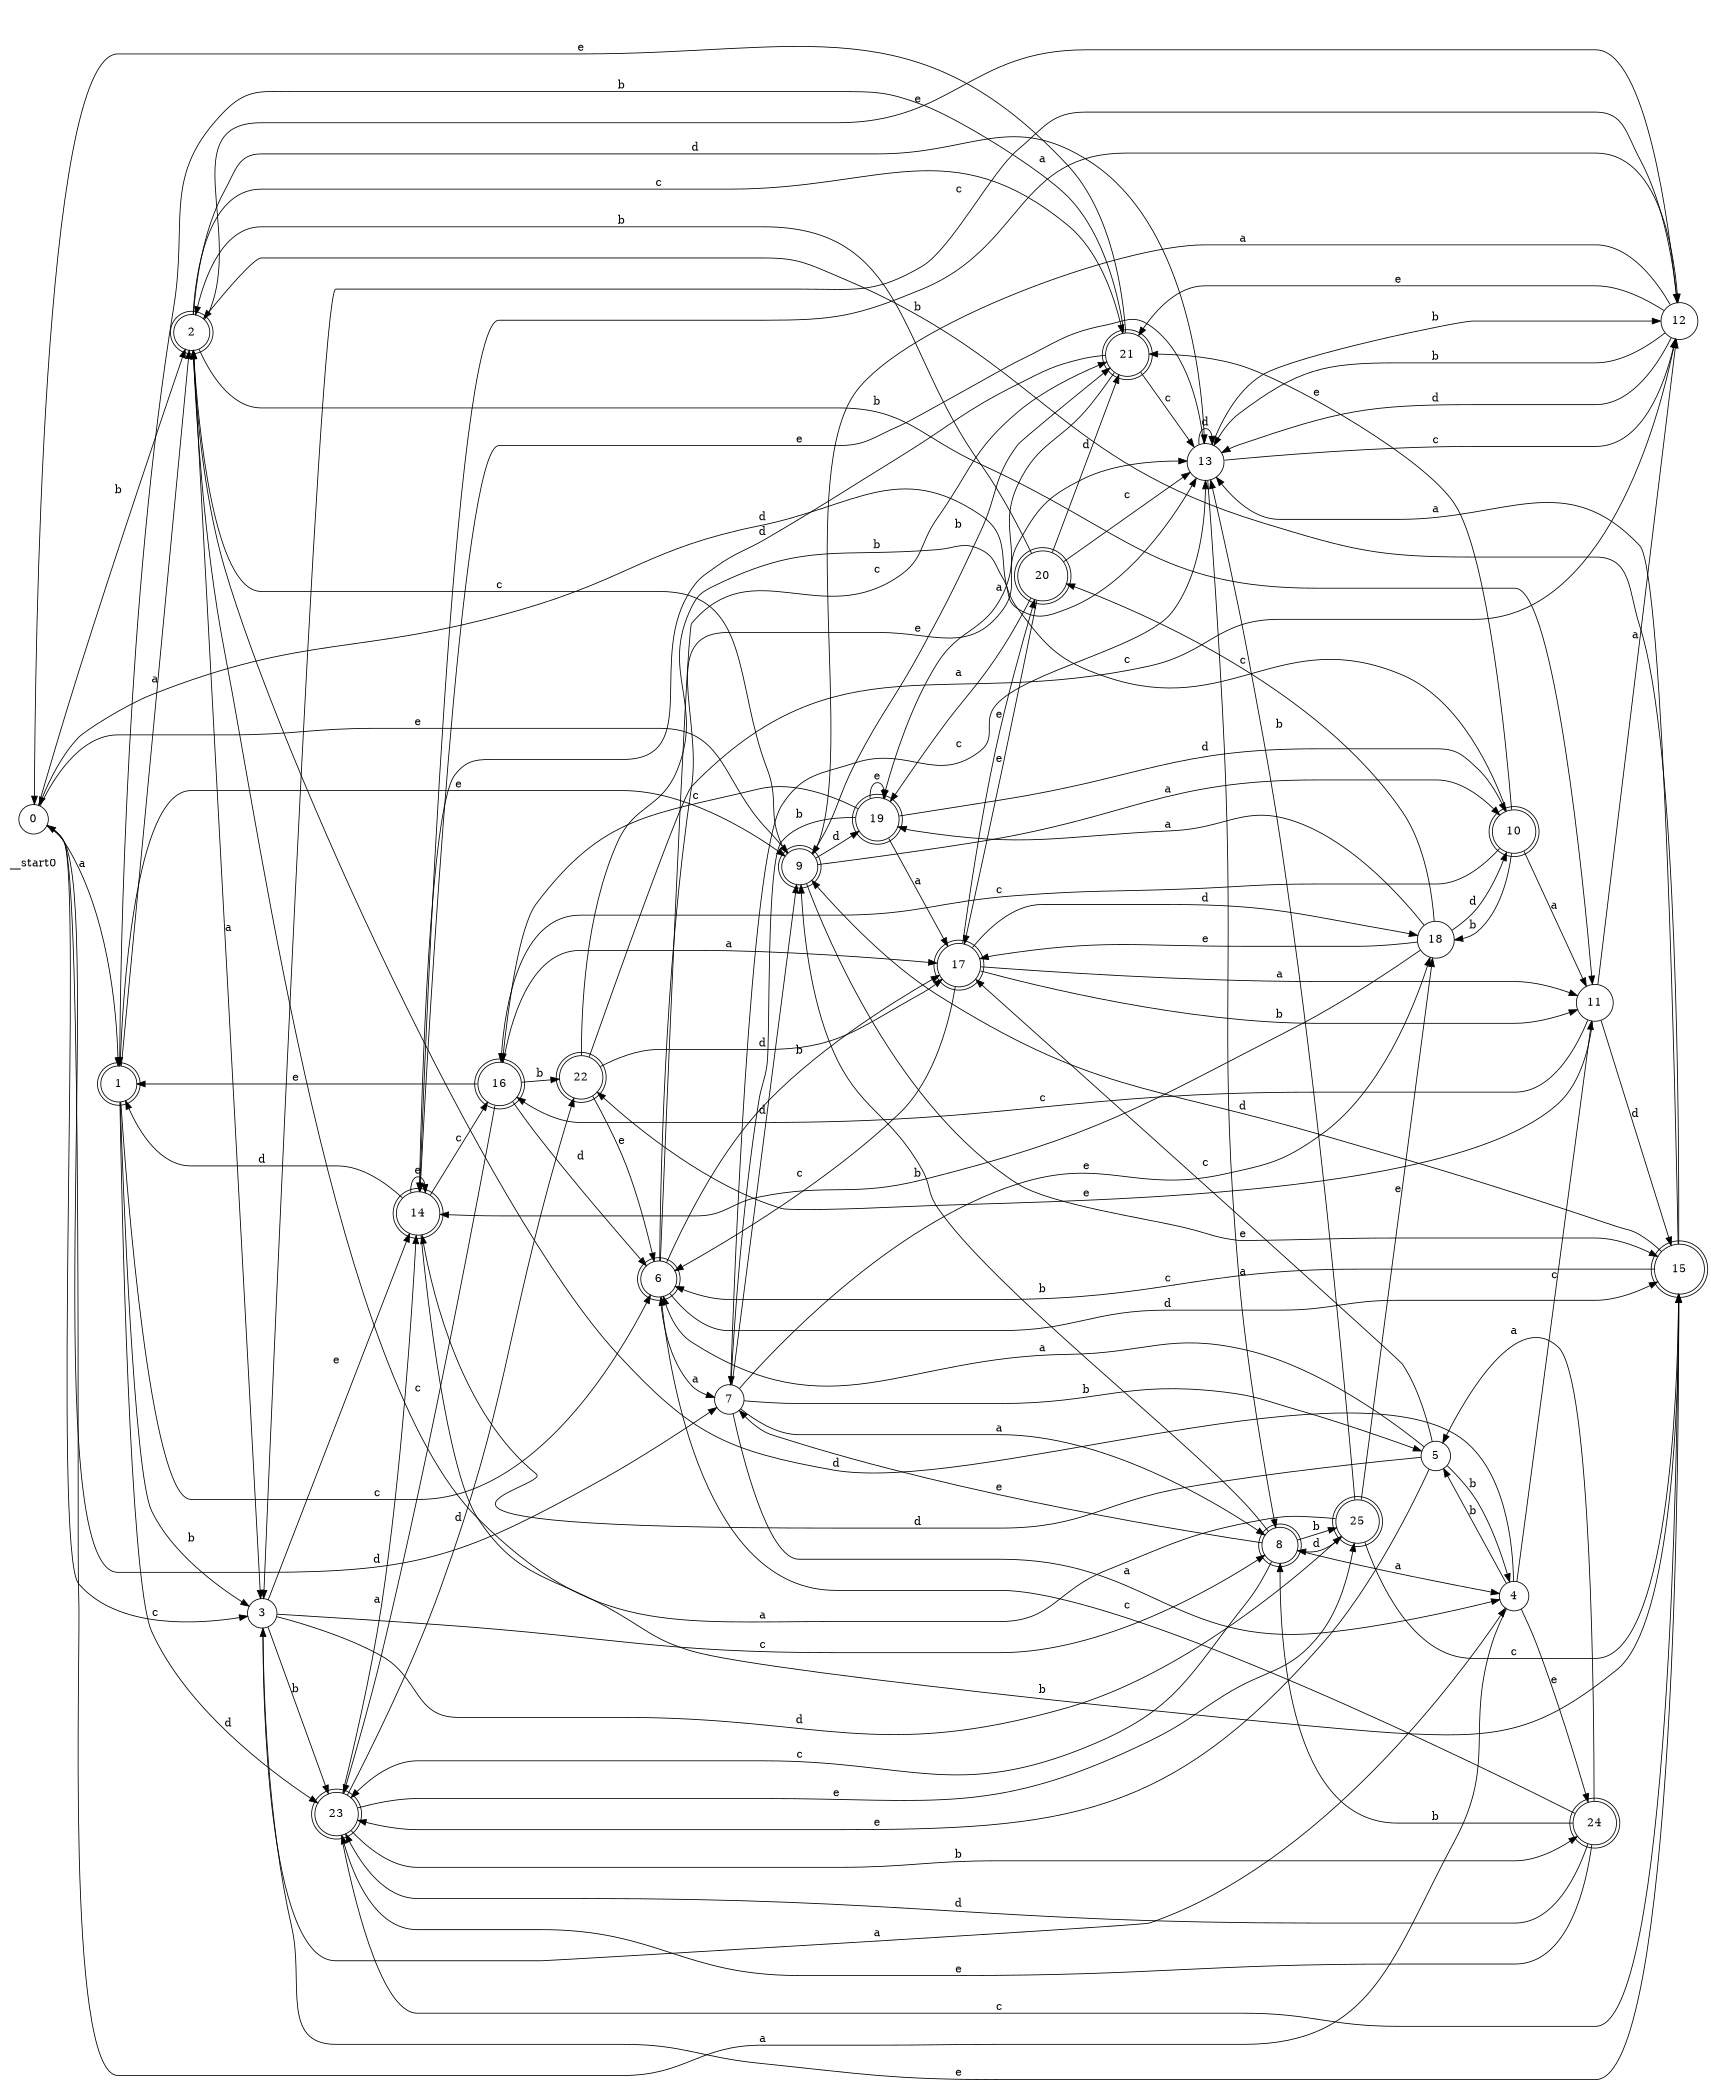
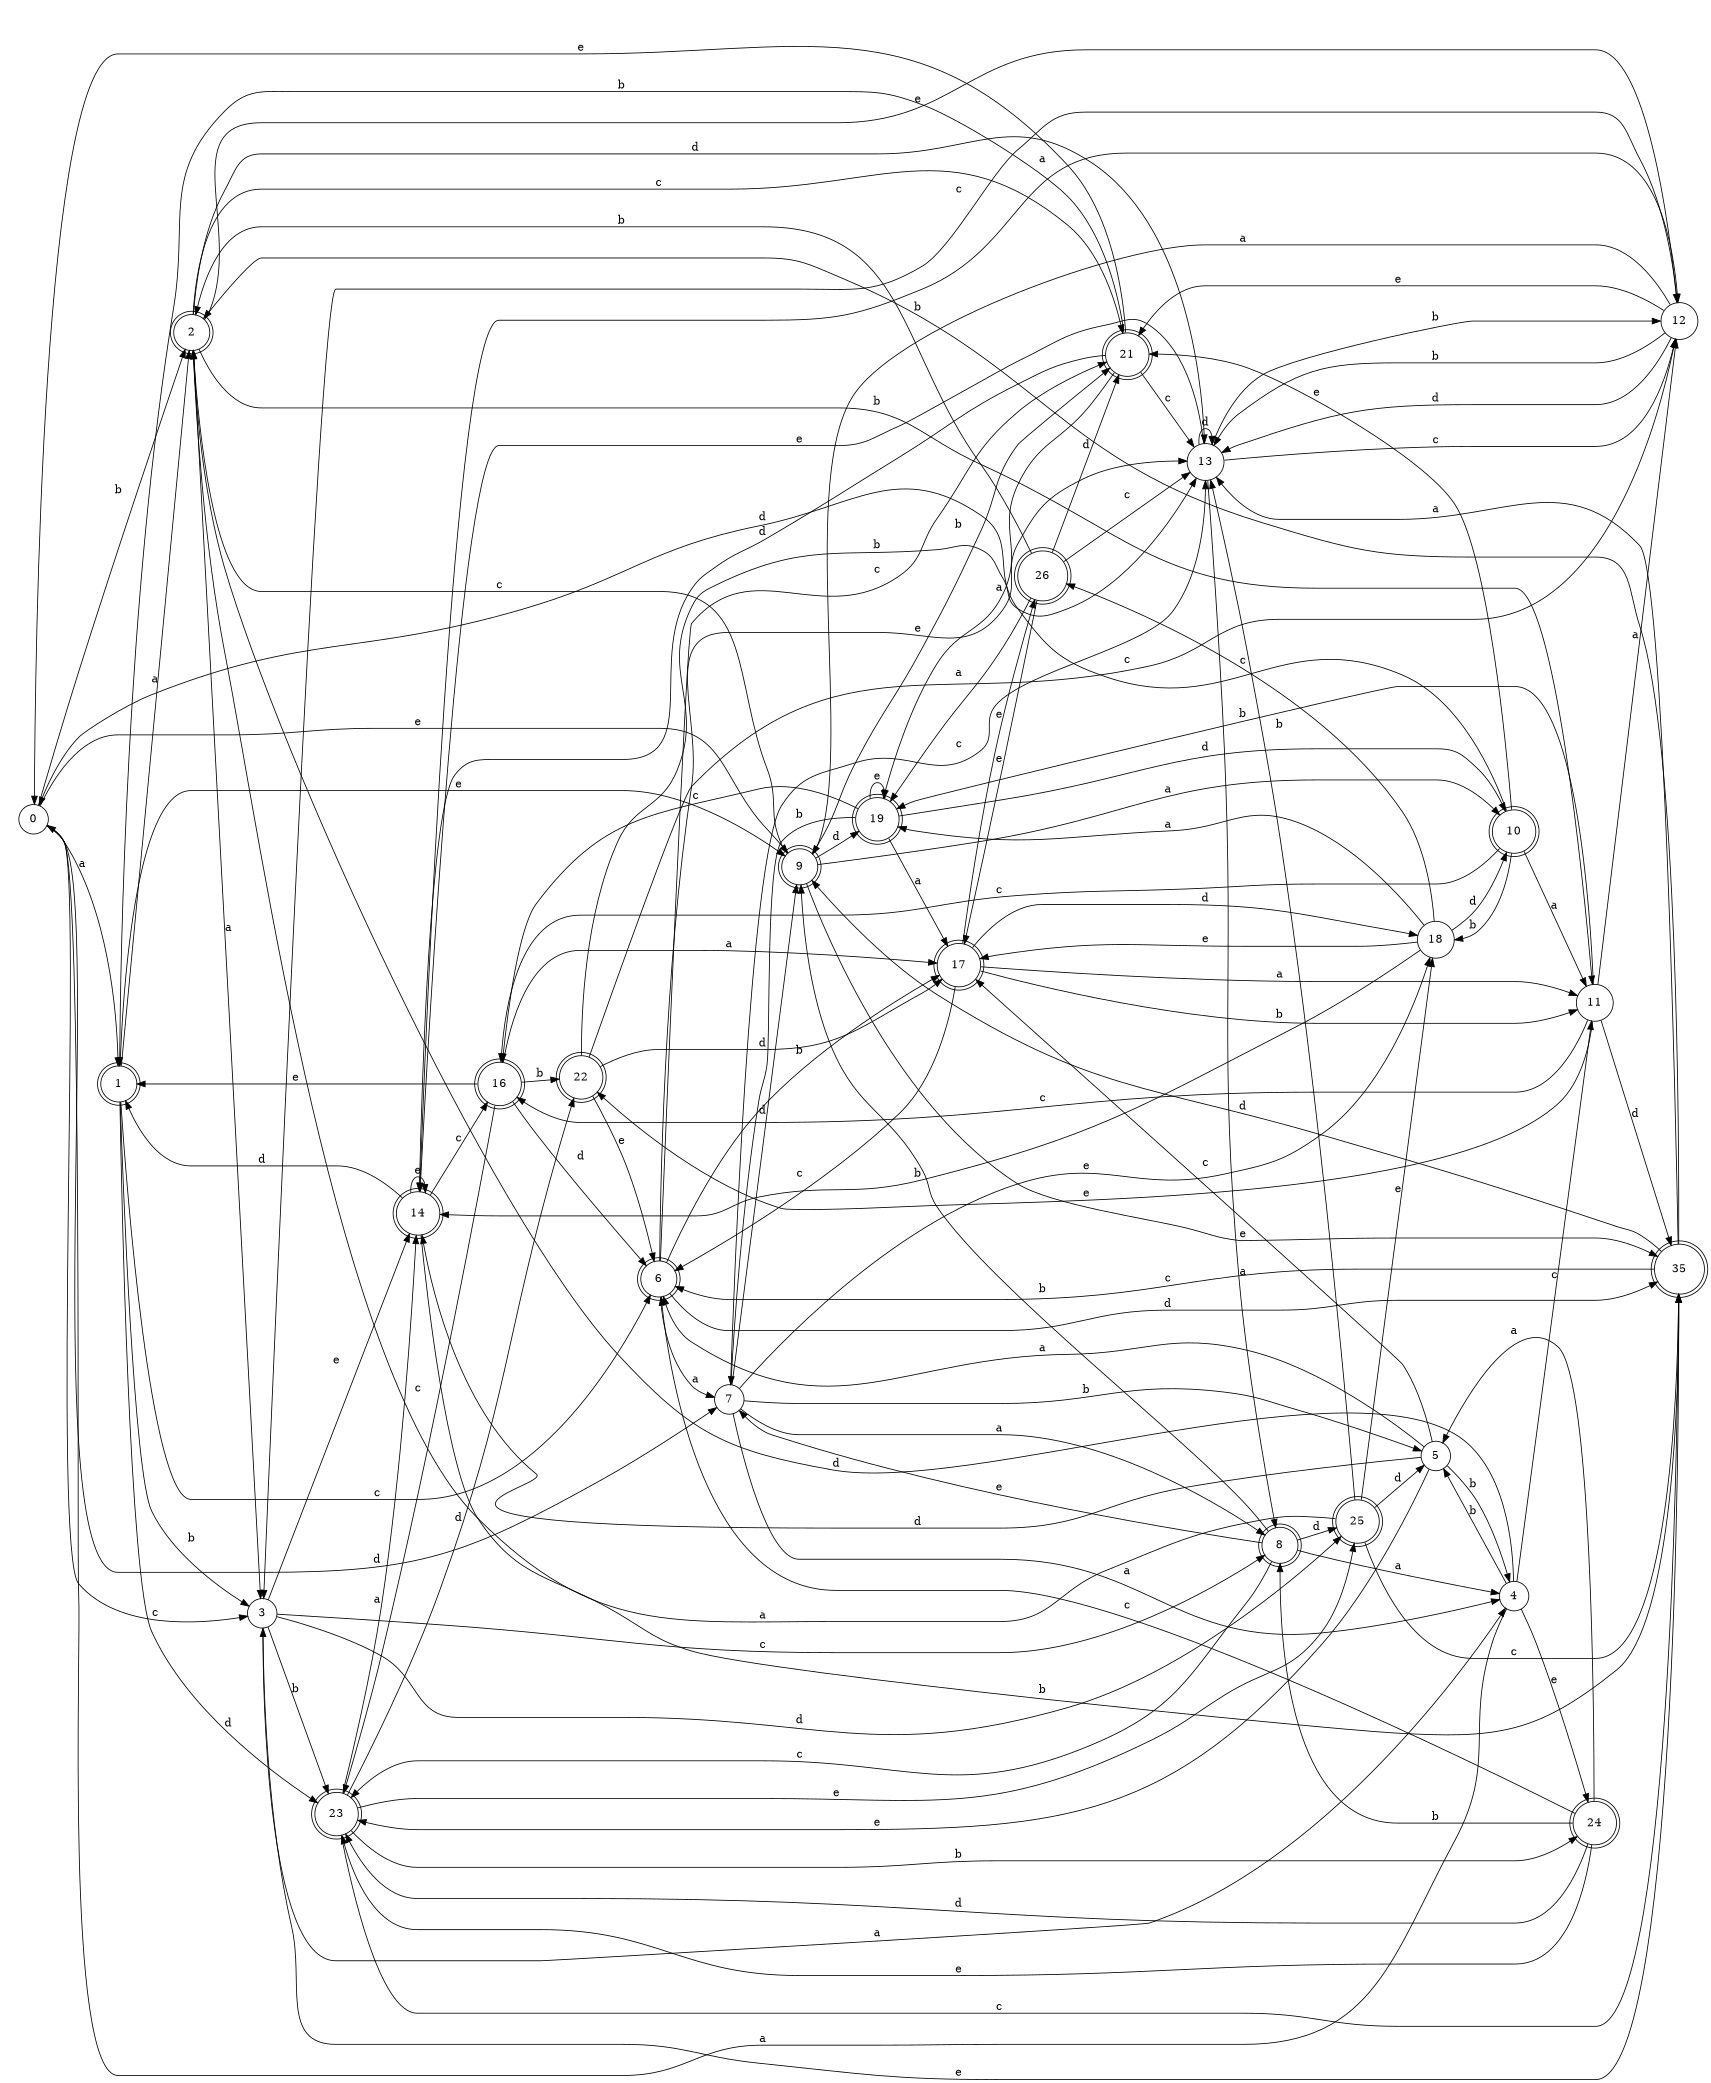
  digraph {
    rankdir=LR
    node [shape=doublecircle color=black fillcolor=white style="rounded,filled"]
-   __start0 [shape=none color="" fillcolor="" style=""]
    n2 [label=0 shape=circle style=filled]
    n3 [label=1]
    n4 [label=2]
    n5 [label=3 shape=circle style=filled]
    n6 [label=7 shape=circle style=filled]
    n7 [label=9]
    n8 [label=6]
    n9 [label=23]
    n10 [label=11 shape=circle style=filled]
    n11 [label=12 shape=circle style=filled]
    n12 [label=13 shape=circle style=filled]
    n13 [label=21]
    n14 [label=4 shape=circle style=filled]
    n15 [label=8]
    n16 [label=14]
    n17 [label=25]
    n18 [label=5 shape=circle style=filled]
    n19 [label=18 shape=circle style=filled]
-   n20 [label=15]
+   n20 [label=35]
    n21 [label=10]
    n22 [label=19]
    n23 [label=17]
    n24 [label=24]
    n25 [label=22]
    n26 [label=16]
-   n27 [label=20]
+   n27 [label=26]
    n2 -> n3 [label=a]
    n2 -> n4 [label=b]
    n2 -> n5 [label=c]
    n2 -> n6 [label=d]
    n2 -> n7 [label=e]
    n3 -> n4 [label=a]
    n3 -> n5 [label=b]
    n3 -> n7 [label=e]
    n3 -> n8 [label=c]
    n3 -> n9 [label=d]
    n4 -> n5 [label=a]
    n4 -> n10 [label=b]
    n4 -> n11 [label=e]
    n4 -> n12 [label=d]
    n4 -> n13 [label=c]
    n5 -> n9 [label=b]
    n5 -> n14 [label=a]
    n5 -> n15 [label=c]
    n5 -> n16 [label=e]
    n5 -> n17 [label=d]
    n6 -> n7 [label=d]
    n6 -> n12 [label=c]
    n6 -> n14 [label=a]
    n6 -> n15 [label=a]
    n6 -> n18 [label=b]
    n6 -> n19 [label=e]
    n7 -> n4 [label=c]
    n7 -> n13 [label=b]
    n7 -> n20 [label=e]
    n7 -> n21 [label=a]
    n7 -> n22 [label=d]
    n8 -> n6 [label=a]
    n8 -> n12 [label=e]
    n8 -> n13 [label=c]
    n8 -> n20 [label=d]
    n8 -> n23 [label=b]
    n9 -> n16 [label=a]
    n9 -> n17 [label=e]
    n9 -> n20 [label=c]
    n9 -> n24 [label=b]
    n9 -> n25 [label=d]
    n10 -> n11 [label=a]
    n10 -> n20 [label=d]
+   n10 -> n22 [label=b]
    n10 -> n25 [label=e]
    n10 -> n26 [label=c]
    n11 -> n5 [label=c]
    n11 -> n7 [label=a]
    n11 -> n12 [label=b]
    n11 -> n12 [label=d]
    n11 -> n13 [label=e]
    n12 -> n11 [label=b]
    n12 -> n11 [label=c]
    n12 -> n12 [label=d]
    n12 -> n15 [label=a]
    n12 -> n16 [label=e]
    n13 -> n2 [label=e]
    n13 -> n3 [label=b]
    n13 -> n12 [label=c]
    n13 -> n16 [label=d]
    n13 -> n22 [label=a]
    n14 -> n2 [label=a]
    n14 -> n4 [label=d]
    n14 -> n10 [label=c]
    n14 -> n18 [label=b]
    n14 -> n24 [label=e]
    n15 -> n6 [label=e]
    n15 -> n7 [label=b]
    n15 -> n9 [label=c]
    n15 -> n14 [label=a]
-   n15 -> n17 [label=b]
+   n15 -> n17 [label=d]
    n16 -> n3 [label=d]
    n16 -> n11 [label=a]
    n16 -> n16 [label=e]
    n16 -> n20 [label=b]
    n16 -> n26 [label=c]
    n17 -> n4 [label=a]
    n17 -> n12 [label=b]
-   n17 -> n15 [label=d]
+   n17 -> n18 [label=d]
    n17 -> n19 [label=e]
    n17 -> n20 [label=c]
    n18 -> n8 [label=a]
    n18 -> n9 [label=e]
    n18 -> n14 [label=b]
    n18 -> n16 [label=d]
    n18 -> n23 [label=c]
    n19 -> n16 [label=b]
    n19 -> n21 [label=d]
    n19 -> n22 [label=a]
    n19 -> n23 [label=e]
    n19 -> n27 [label=c]
    n20 -> n4 [label=b]
    n20 -> n5 [label=e]
    n20 -> n7 [label=d]
    n20 -> n8 [label=c]
    n20 -> n12 [label=a]
    n21 -> n2 [label=d]
    n21 -> n10 [label=a]
    n21 -> n13 [label=e]
    n21 -> n19 [label=b]
    n21 -> n26 [label=c]
    n22 -> n6 [label=b]
    n22 -> n21 [label=d]
    n22 -> n22 [label=e]
    n22 -> n23 [label=a]
    n22 -> n26 [label=c]
    n23 -> n8 [label=c]
    n23 -> n10 [label=a]
    n23 -> n10 [label=b]
    n23 -> n19 [label=d]
    n23 -> n27 [label=e]
    n24 -> n8 [label=c]
    n24 -> n9 [label=d]
    n24 -> n9 [label=e]
    n24 -> n15 [label=b]
    n24 -> n18 [label=a]
    n25 -> n8 [label=e]
    n25 -> n11 [label=c]
    n25 -> n12 [label=b]
    n25 -> n23 [label=d]
    n26 -> n3 [label=e]
    n26 -> n8 [label=d]
    n26 -> n9 [label=c]
    n26 -> n23 [label=a]
    n26 -> n25 [label=b]
    n27 -> n4 [label=b]
    n27 -> n12 [label=c]
    n27 -> n13 [label=d]
    n27 -> n22 [label=a]
    n27 -> n23 [label=e]
  }
